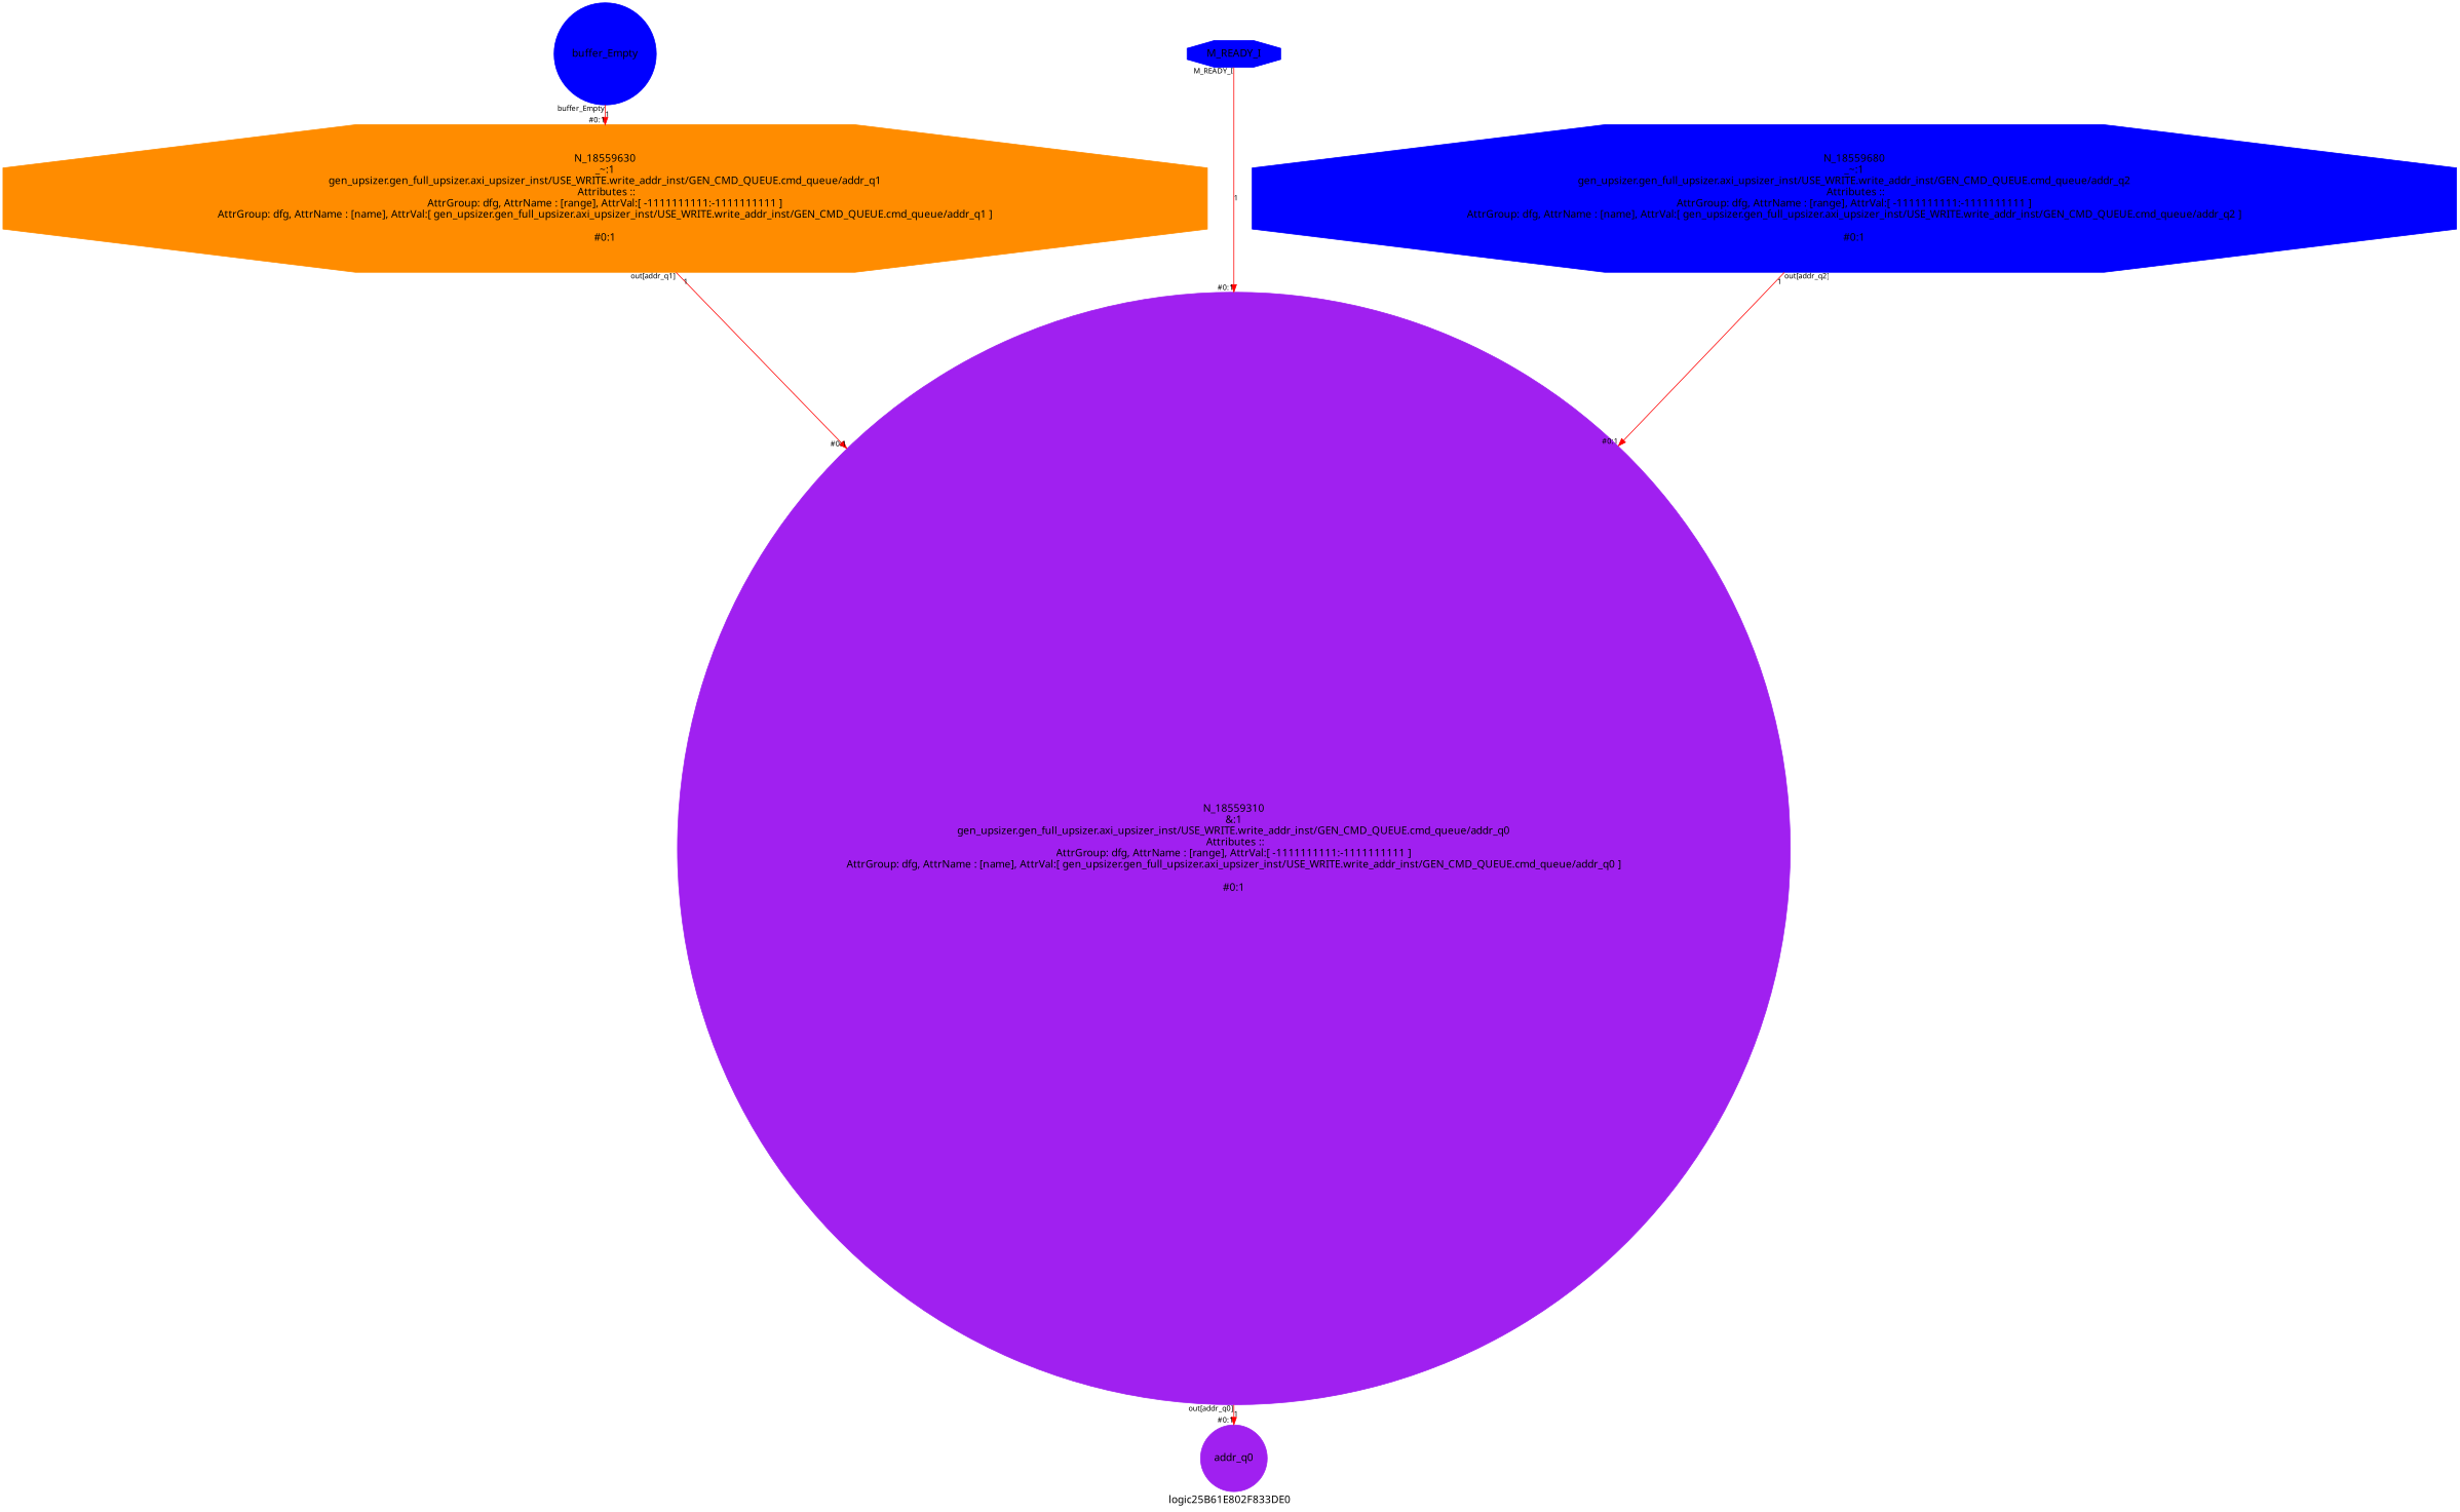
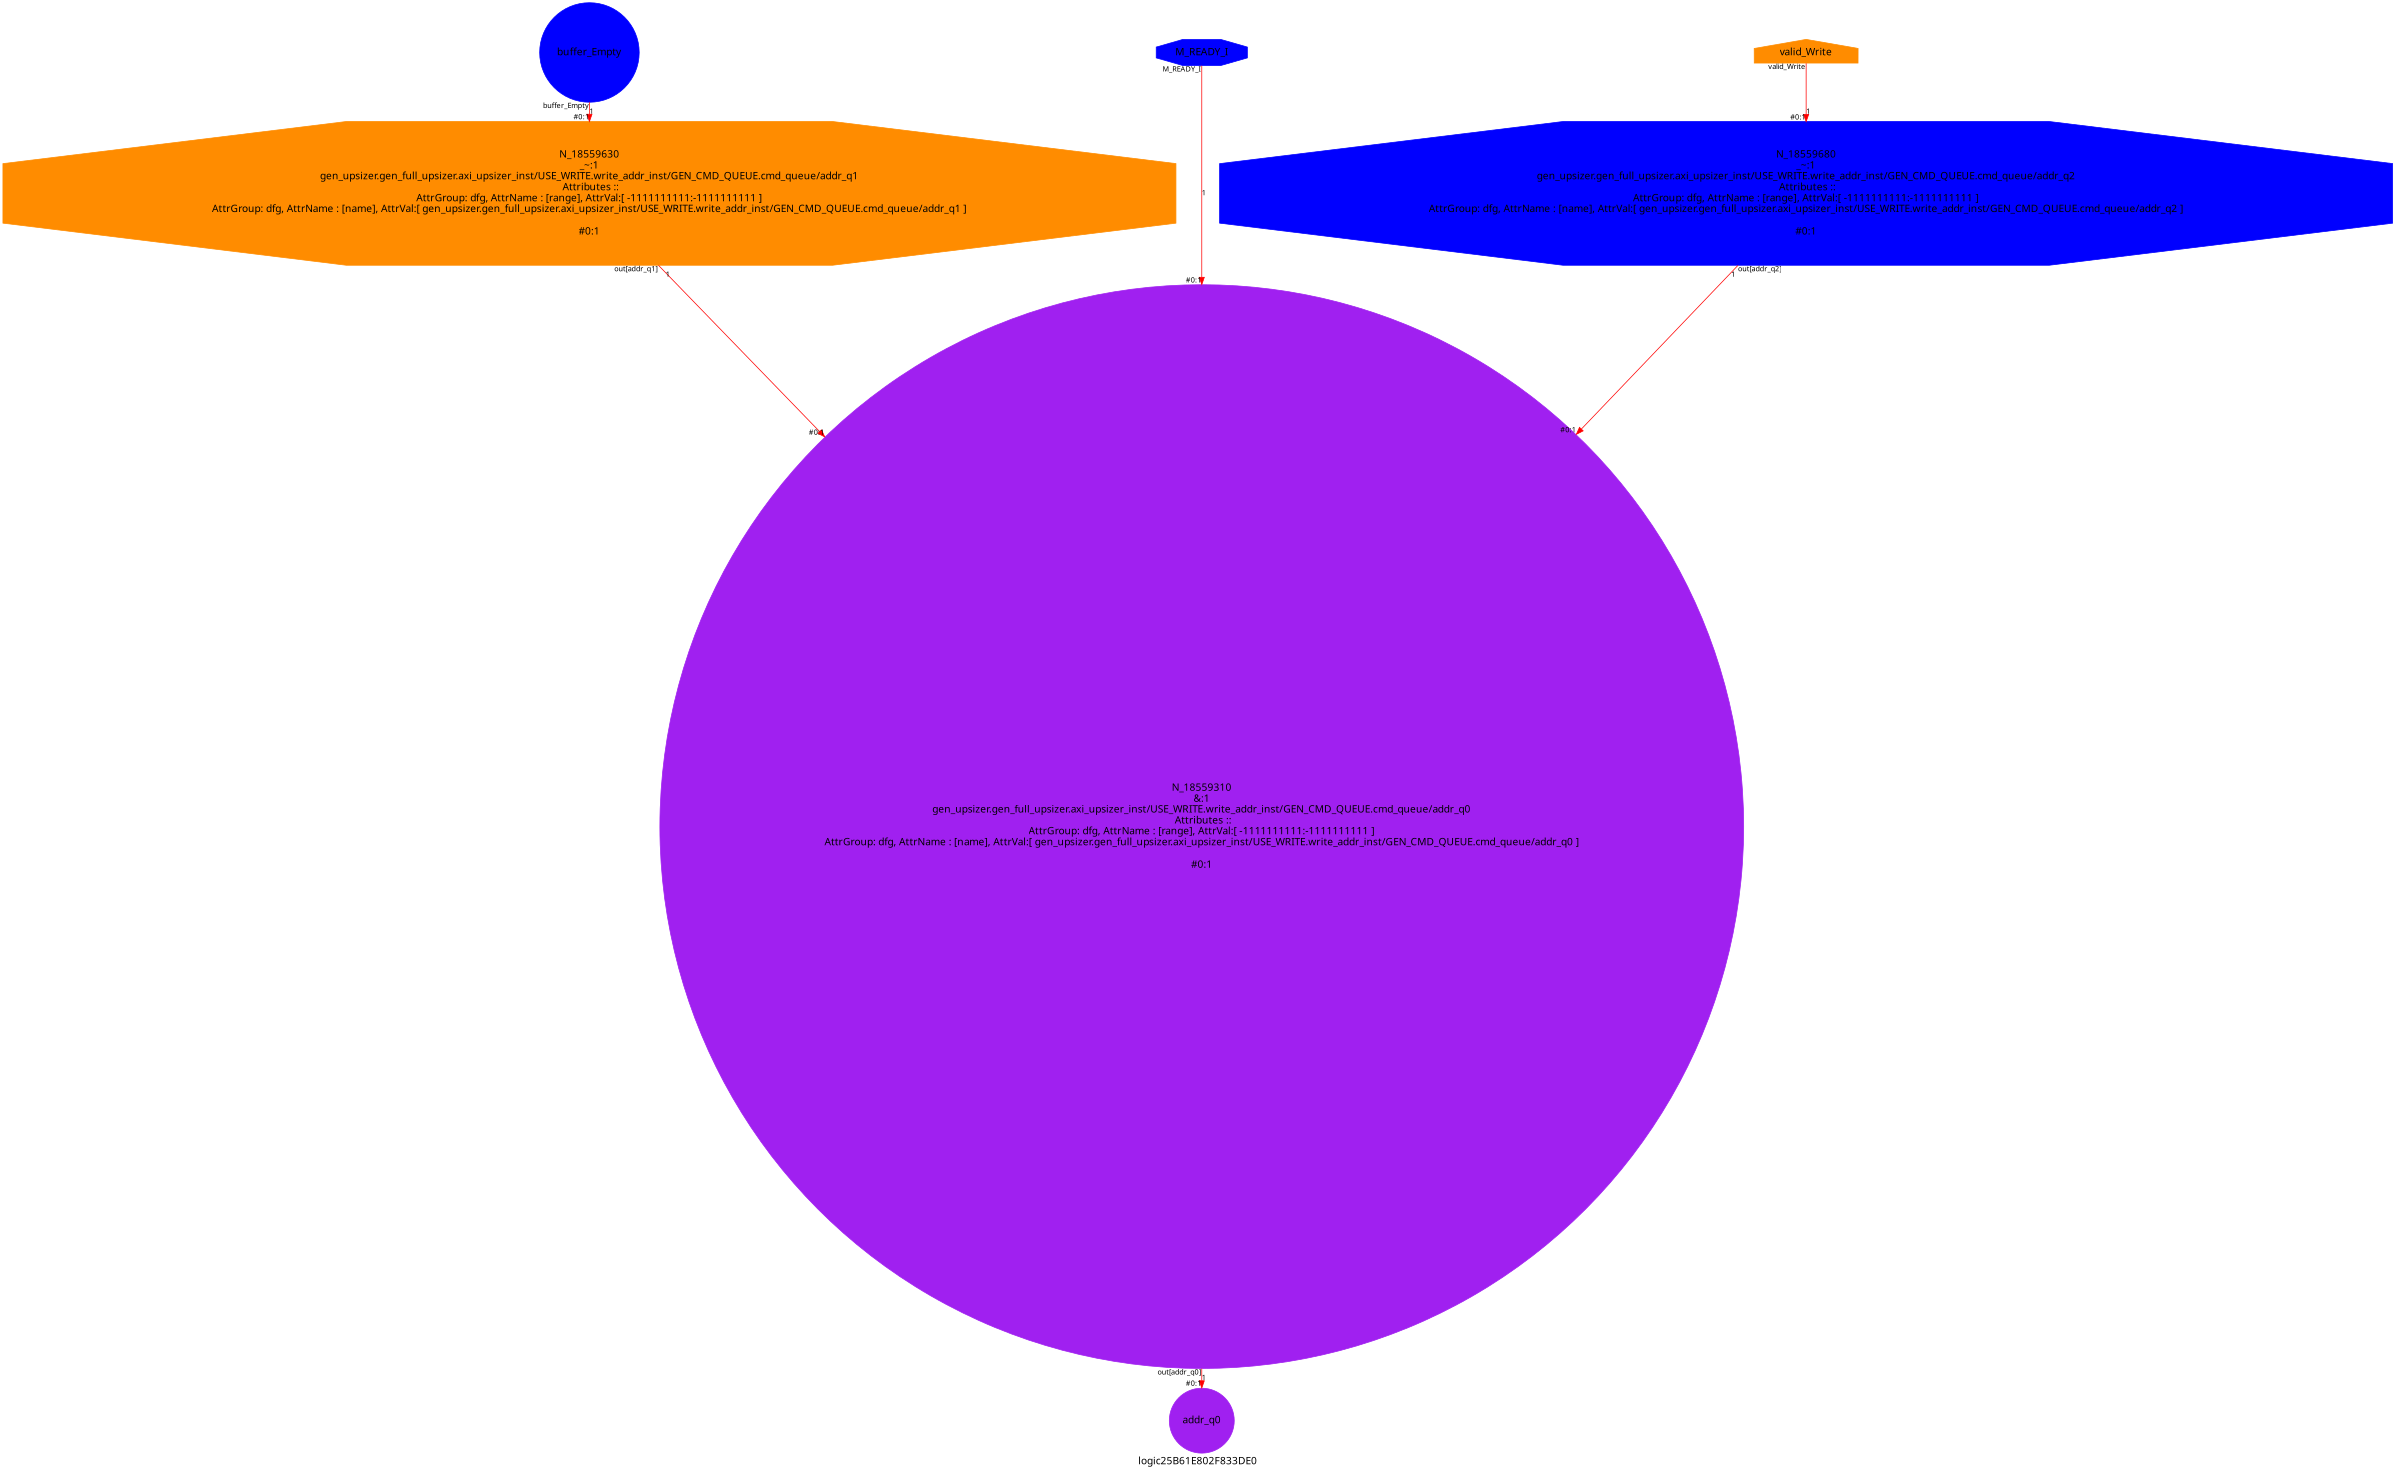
  digraph {
    label=logic25B61E802F833DE0
    ranksep=0.1
    splines=true
    fontname="Noto Sans"
    node [color=blue fontname="Noto Sans" shape=circle style=filled]
    edge [color="#ff0000" fontname="Noto Sans" fontsize=10 headlabel="#0:1"]
    n1 [label=buffer_Empty]
+   n2 [color=darkorange label=valid_Write shape=house]
    n3 [label=M_READY_I shape=octagon]
    n4 [color=purple label=addr_q0]
    n5 [color=darkorange label="N_18559630\n_~:1\ngen_upsizer.gen_full_upsizer.axi_upsizer_inst/USE_WRITE.write_addr_inst/GEN_CMD_QUEUE.cmd_queue/addr_q1\n Attributes ::\nAttrGroup: dfg, AttrName : [range], AttrVal:[ -1111111111:-1111111111 ]\nAttrGroup: dfg, AttrName : [name], AttrVal:[ gen_upsizer.gen_full_upsizer.axi_upsizer_inst/USE_WRITE.write_addr_inst/GEN_CMD_QUEUE.cmd_queue/addr_q1 ]\n\n#0:1\n" shape=octagon]
    n6 [label="N_18559680\n_~:1\ngen_upsizer.gen_full_upsizer.axi_upsizer_inst/USE_WRITE.write_addr_inst/GEN_CMD_QUEUE.cmd_queue/addr_q2\n Attributes ::\nAttrGroup: dfg, AttrName : [range], AttrVal:[ -1111111111:-1111111111 ]\nAttrGroup: dfg, AttrName : [name], AttrVal:[ gen_upsizer.gen_full_upsizer.axi_upsizer_inst/USE_WRITE.write_addr_inst/GEN_CMD_QUEUE.cmd_queue/addr_q2 ]\n\n#0:1\n" shape=octagon]
    n7 [color=purple label="N_18559310\n&:1\ngen_upsizer.gen_full_upsizer.axi_upsizer_inst/USE_WRITE.write_addr_inst/GEN_CMD_QUEUE.cmd_queue/addr_q0\n Attributes ::\nAttrGroup: dfg, AttrName : [range], AttrVal:[ -1111111111:-1111111111 ]\nAttrGroup: dfg, AttrName : [name], AttrVal:[ gen_upsizer.gen_full_upsizer.axi_upsizer_inst/USE_WRITE.write_addr_inst/GEN_CMD_QUEUE.cmd_queue/addr_q0 ]\n\n#0:1\n"]
    subgraph sub_1 {
      rank=source
      n1
+     n2
      n3
    }
    subgraph sub_2 {
      rank=sink
      n4
    }
    n1 -> n5 [label=1 taillabel=buffer_Empty]
+   n2 -> n6 [label=1 taillabel=valid_Write]
    n3 -> n7 [label=1 taillabel=M_READY_I]
    n5 -> n7 [label=1 taillabel="out[addr_q1]"]
    n6 -> n7 [label=1 taillabel="out[addr_q2]"]
    n7 -> n4 [label=1 taillabel="out[addr_q0]"]
  }
